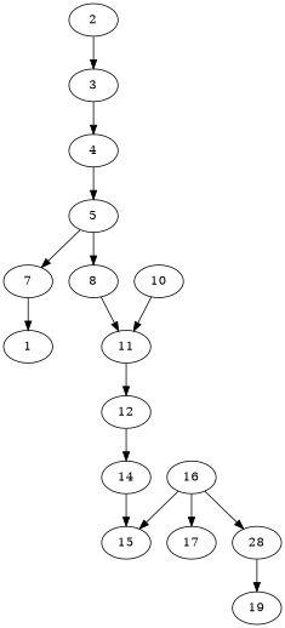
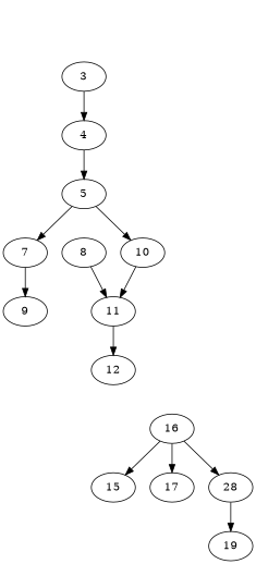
  digraph {
    node [alpha=0.04]
-   2 [alpha=0.16 expect_size=22194176]
    3 [alpha=0.12 expect_size=12334080]
    4 [alpha=0.06 expect_size=35045376]
    5 [expect_size=43944960]
    7 [alpha=0.09 expect_size=41046016]
    8 [expect_size=31187968]
-   9 [alpha=0.19 expect_size=5490688 label=1]
+   9 [alpha=0.19 expect_size=5490688]
    11 [alpha=0.18 expect_size=49623040]
    10 [alpha=0.15 expect_size=6063104]
    12 [alpha=0.17 expect_size=28166144]
-   14 [alpha=0.11 expect_size=47244288]
    15 [alpha=0.03 expect_size=14469120]
    16 [alpha=0.11 expect_size=23855104]
    17 [alpha=0.20 expect_size=41319424]
    n15 [alpha=0.07 expect_size=14484480 label=28]
    19 [alpha=0.17 expect_size=23262208]
-   2 -> 3
    3 -> 4
    4 -> 5
    5 -> 7
-   5 -> 8
+   5 -> 10
    7 -> 9
    8 -> 11
    11 -> 12
    10 -> 11
-   12 -> 14
-   14 -> 15
    16 -> 15
    16 -> 17
    16 -> n15
    n15 -> 19
  }
